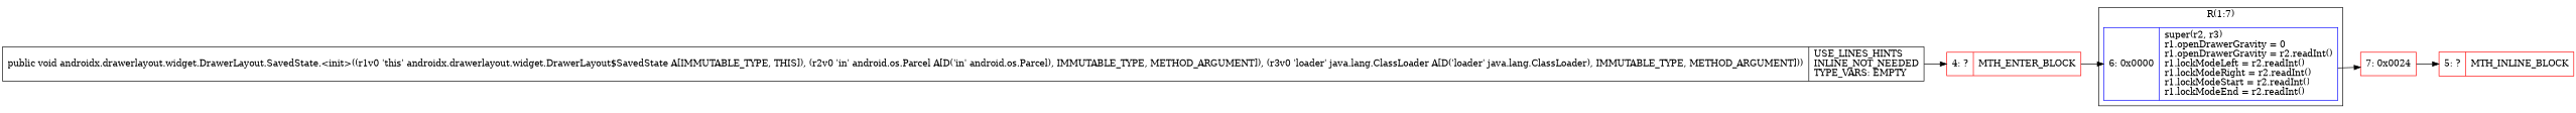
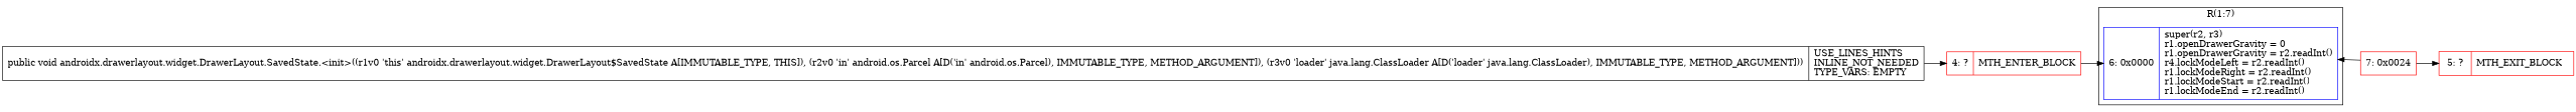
  digraph {
    rankdir=LR
    node [color=red shape=record]
-   n1 [color=blue label="{6\:\ 0x0000|super(r2, r3)\lr1.openDrawerGravity = 0\lr1.openDrawerGravity = r2.readInt()\lr1.lockModeLeft = r2.readInt()\lr1.lockModeRight = r2.readInt()\lr1.lockModeStart = r2.readInt()\lr1.lockModeEnd = r2.readInt()\l}"]
+   n1 [color=blue label="{6\:\ 0x0000|super(r2, r3)\lr1.openDrawerGravity = 0\lr1.openDrawerGravity = r2.readInt()\lr4.lockModeLeft = r2.readInt()\lr1.lockModeRight = r2.readInt()\lr1.lockModeStart = r2.readInt()\lr1.lockModeEnd = r2.readInt()\l}"]
    n2 [label="{7\:\ 0x0024}"]
-   n3 [label="{5\:\ ?|MTH_INLINE_BLOCK\l}"]
+   n3 [label="{5\:\ ?|MTH_EXIT_BLOCK\l}"]
    n4 [label="{4\:\ ?|MTH_ENTER_BLOCK\l}"]
    n5 [label="{public void androidx.drawerlayout.widget.DrawerLayout.SavedState.\<init\>((r1v0 'this' androidx.drawerlayout.widget.DrawerLayout$SavedState A[IMMUTABLE_TYPE, THIS]), (r2v0 'in' android.os.Parcel A[D('in' android.os.Parcel), IMMUTABLE_TYPE, METHOD_ARGUMENT]), (r3v0 'loader' java.lang.ClassLoader A[D('loader' java.lang.ClassLoader), IMMUTABLE_TYPE, METHOD_ARGUMENT]))  | USE_LINES_HINTS\lINLINE_NOT_NEEDED\lTYPE_VARS: EMPTY\l}" color=""]
    subgraph cluster_1 {
      label="R(1:7)"
      n1
    }
-   n1 -> n2
+   n2 -> n1
    n2 -> n3
    n4 -> n1
    n5 -> n4
  }
